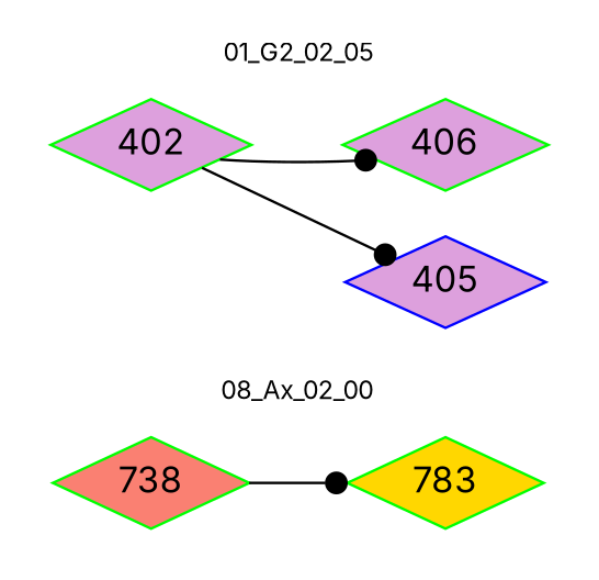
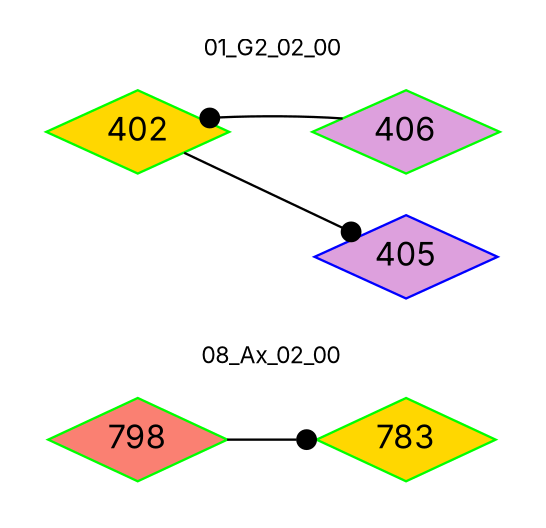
  digraph {
    fontname=Inter
    rankdir=LR
    node [color=green fillcolor=gold fontname=Inter shape=diamond style=filled]
    edge [arrowhead=dot color=black fontname=Inter]
-   n1 [fillcolor=salmon label=738]
+   n1 [fillcolor=salmon label=798]
    n2 [label=783]
-   n3 [fillcolor=plum label=402]
+   n3 [label=402]
    n4 [color=blue fillcolor=plum label=405]
    n5 [fillcolor=plum label=406]
    subgraph cluster_1 {
      color=white
      fontsize=10
      label="08_Ax_02_00"
      n1
      n2
    }
    subgraph cluster_2 {
      color=white
      fontsize=10
-     label="01_G2_02_05"
+     label="01_G2_02_00"
      n3
      n4
      n5
    }
    n1 -> n2
    n3 -> n4
-   n3 -> n5
+   n5 -> n3
  }
